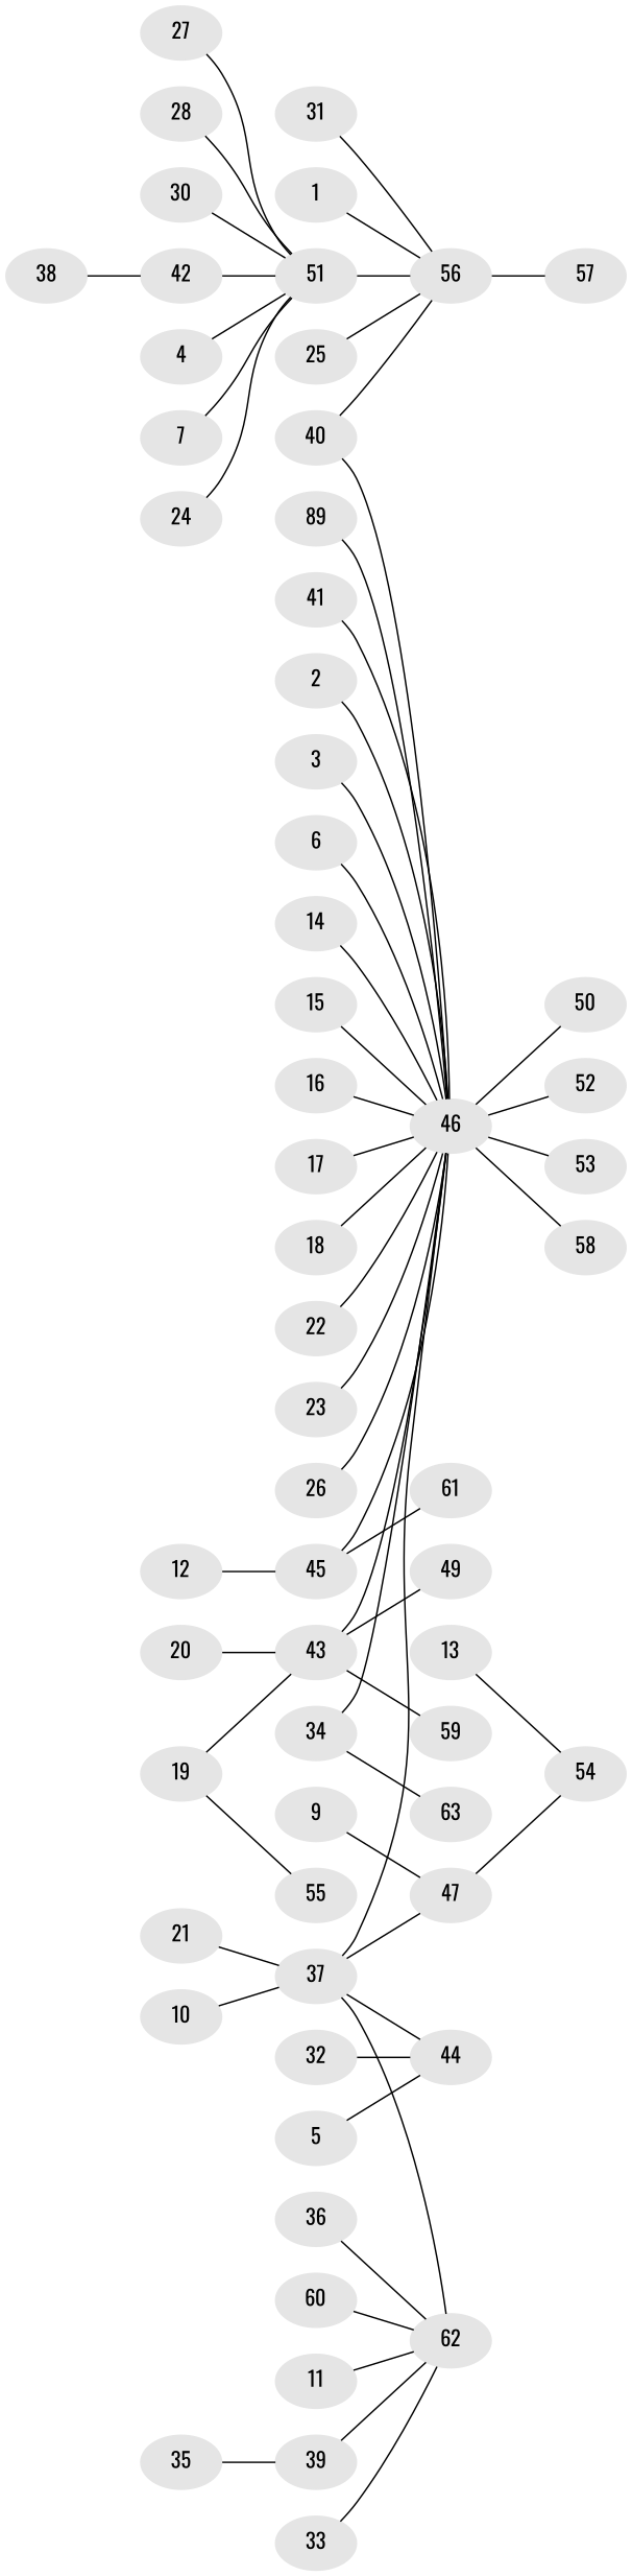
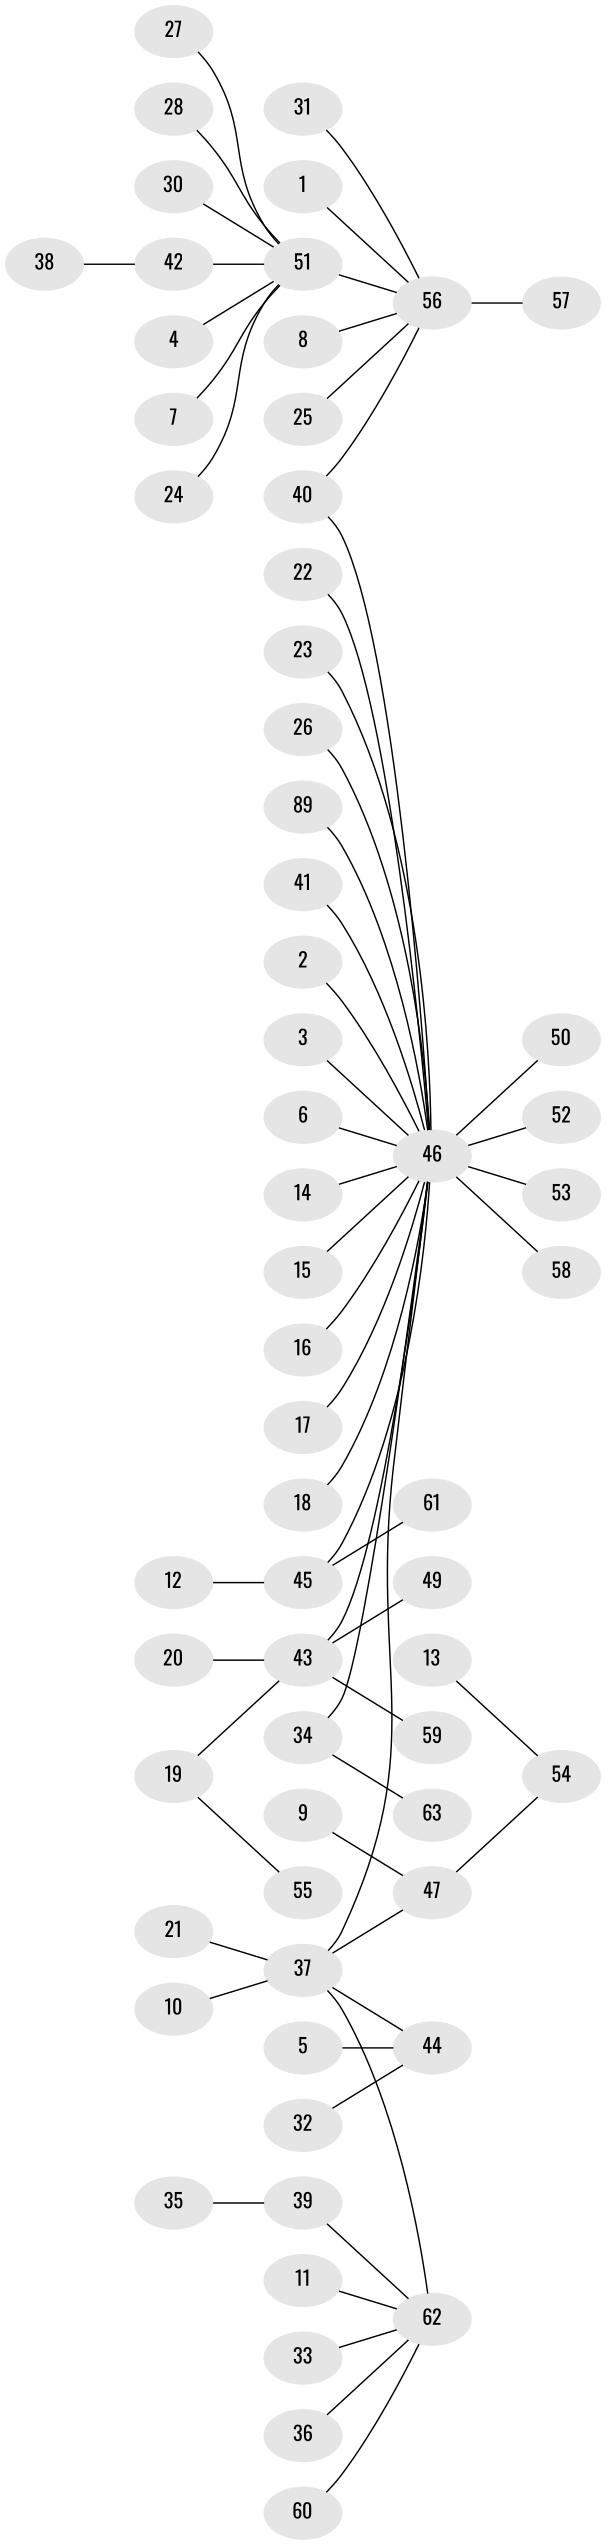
  graph {
    fontname=Oswald
    rankdir=LR
    node [color=gray90 fontname=Oswald style=filled]
    edge [fontname=Oswald weight=1.0]
    1
    56
    57
    2
    46
    50
    52
    53
    58
    3
    4
    51
    5
    44
    6
    7
+   8
    9
    47
    54
    10
    37
    62
    11
    12
    45
    61
    13
    14
    15
    16
    17
    18
    19
    43
    55
    49
    59
    20
    21
    22
    23
    24
    25
    26
    27
    28
    n48 [label=89]
    30
    31
    32
    33
    34
    63
    35
    39
    36
    38
    42
    40
    41
    60
    1 -- 56
    56 -- 57
    2 -- 46
    46 -- 50
    46 -- 52
    46 -- 53
    46 -- 58
    3 -- 46
    4 -- 51
    51 -- 56
    5 -- 44
    6 -- 46
    7 -- 51
+   8 -- 56
    9 -- 47
    47 -- 54
    10 -- 37
    37 -- 46
    37 -- 44
    37 -- 47
    37 -- 62
    11 -- 62
    12 -- 45
    45 -- 46
    45 -- 61
    13 -- 54
    14 -- 46
    15 -- 46
    16 -- 46
    17 -- 46
    18 -- 46
    19 -- 43
    19 -- 55
    43 -- 46
    43 -- 49
    43 -- 59
    20 -- 43
    21 -- 37
    22 -- 46
    23 -- 46
    24 -- 51
    25 -- 56
    26 -- 46
    27 -- 51
    28 -- 51
    n48 -- 46
    30 -- 51
    31 -- 56
    32 -- 44
    33 -- 62
    34 -- 46
    34 -- 63
    35 -- 39
    39 -- 62
    36 -- 62
    38 -- 42
    42 -- 51
    40 -- 56
    40 -- 46
    41 -- 46
    60 -- 62
  }
